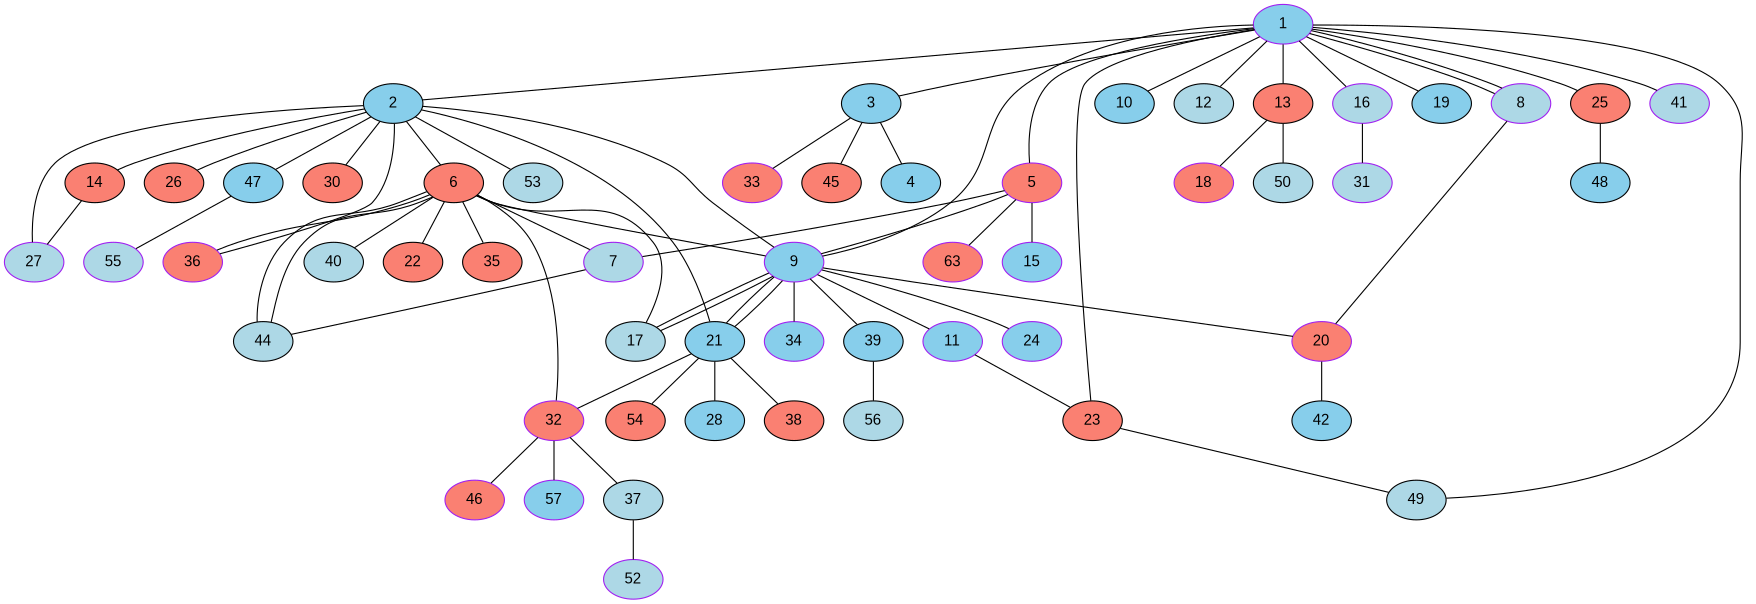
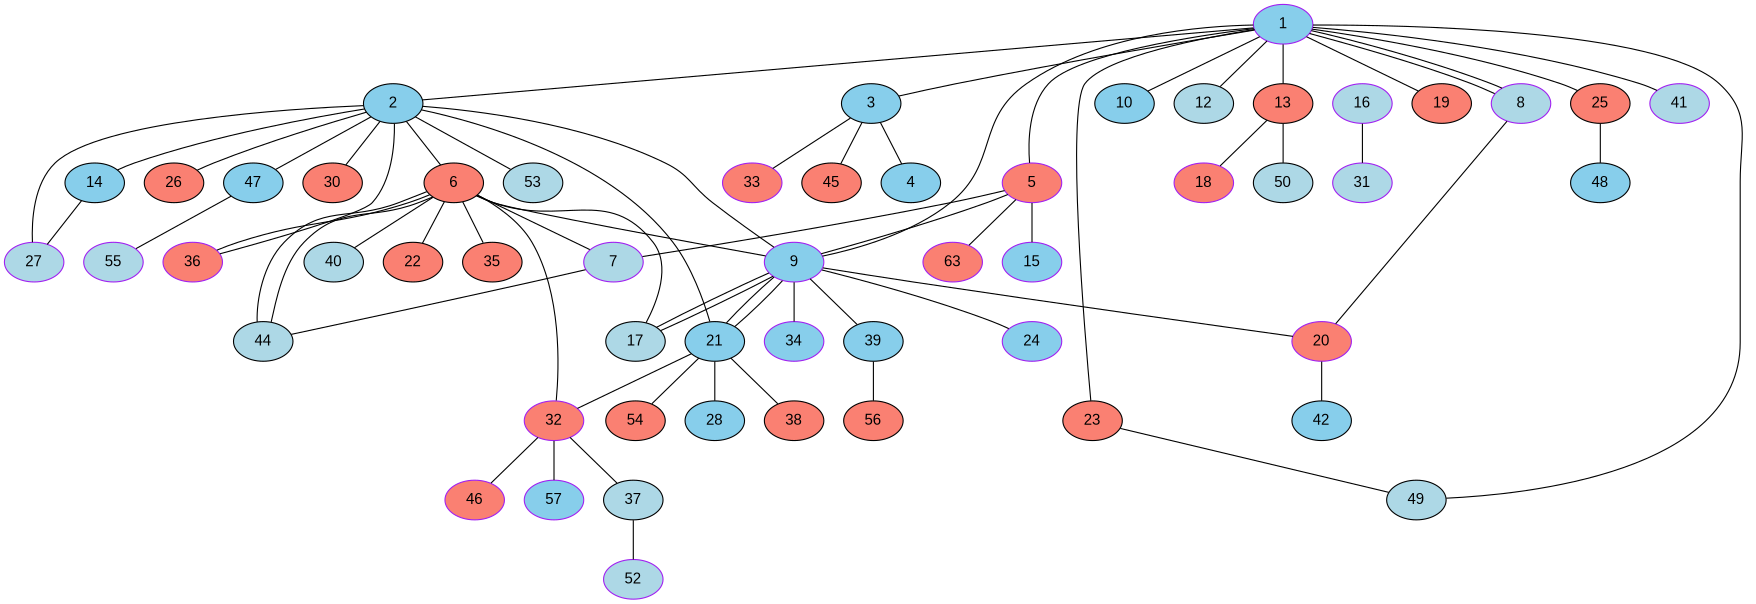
  graph {
    fontname="Liberation Sans"
    node [color=black fillcolor=salmon fontname="Liberation Sans" style=filled]
    edge [fontname="Liberation Sans"]
    1 [color=purple fillcolor=skyblue]
    2 [fillcolor=skyblue]
    3 [fillcolor=skyblue]
    5 [color=purple]
    8 [color=purple fillcolor=lightblue]
    9 [color=purple fillcolor=skyblue]
    10 [fillcolor=skyblue]
    12 [fillcolor=lightblue]
    13
    16 [color=purple fillcolor=lightblue]
-   19 [fillcolor=skyblue]
+   19
    23
    25
    41 [color=purple fillcolor=lightblue]
    49 [fillcolor=lightblue]
    6
-   14
+   14 [fillcolor=skyblue]
    21 [fillcolor=skyblue]
    26
    27 [color=purple fillcolor=lightblue]
    30
    36 [color=purple]
    47 [fillcolor=skyblue]
    53 [fillcolor=lightblue]
    4 [fillcolor=skyblue]
    33 [color=purple]
    45
    7 [color=purple fillcolor=lightblue]
    15 [color=purple fillcolor=skyblue]
    n30 [color=purple label=63]
    20 [color=purple]
    17 [fillcolor=lightblue]
-   11 [color=purple fillcolor=skyblue]
    24 [color=purple fillcolor=skyblue]
    34 [color=purple fillcolor=skyblue]
    39 [fillcolor=skyblue]
    18 [color=purple]
    50 [fillcolor=lightblue]
    31 [color=purple fillcolor=lightblue]
    48 [fillcolor=skyblue]
    22
    32 [color=purple]
    35
    40 [fillcolor=lightblue]
    44 [fillcolor=lightblue]
    28 [fillcolor=skyblue]
    38
    54
    55 [color=purple fillcolor=lightblue]
    37 [fillcolor=lightblue]
    46 [color=purple]
    57 [color=purple fillcolor=skyblue]
    42 [fillcolor=skyblue]
-   56 [fillcolor=lightblue]
+   56
    52 [color=purple fillcolor=lightblue]
    1 -- 2
    1 -- 3
    1 -- 5
    1 -- 8
    1 -- 8
    1 -- 9
    1 -- 10
    1 -- 12
    1 -- 13
-   1 -- 16
    1 -- 19
    1 -- 23
    1 -- 25
    1 -- 41
    1 -- 49
    2 -- 9
    2 -- 6
    2 -- 14
    2 -- 21
    2 -- 26
    2 -- 27
    2 -- 30
    2 -- 36
    2 -- 47
    2 -- 53
    3 -- 4
    3 -- 33
    3 -- 45
    5 -- 9
    5 -- 7
    5 -- 15
    5 -- n30
    8 -- 20
    9 -- 21
    9 -- 21
    9 -- 20
    9 -- 17
    9 -- 17
-   9 -- 11
    9 -- 24
    9 -- 34
    9 -- 39
    13 -- 18
    13 -- 50
    16 -- 31
    23 -- 49
    25 -- 48
    6 -- 9
    6 -- 36
    6 -- 7
    6 -- 17
    6 -- 22
    6 -- 32
    6 -- 35
    6 -- 40
    6 -- 44
    6 -- 44
    14 -- 27
    21 -- 32
    21 -- 28
    21 -- 38
    21 -- 54
    47 -- 55
    7 -- 44
    20 -- 42
-   11 -- 23
    39 -- 56
    32 -- 37
    32 -- 46
    32 -- 57
    37 -- 52
  }
